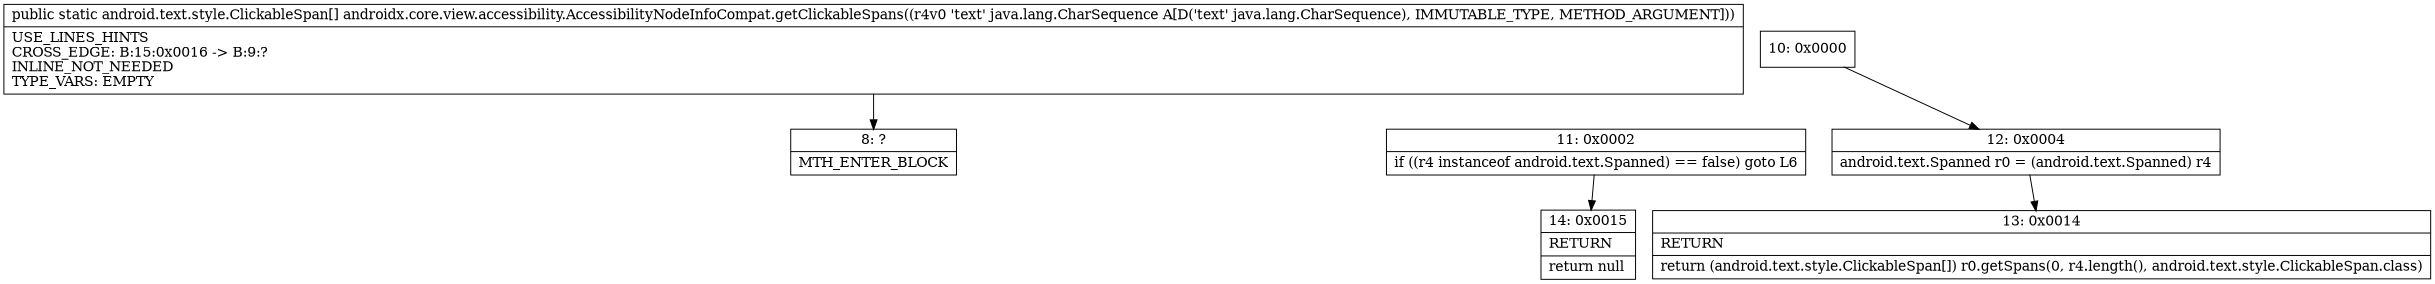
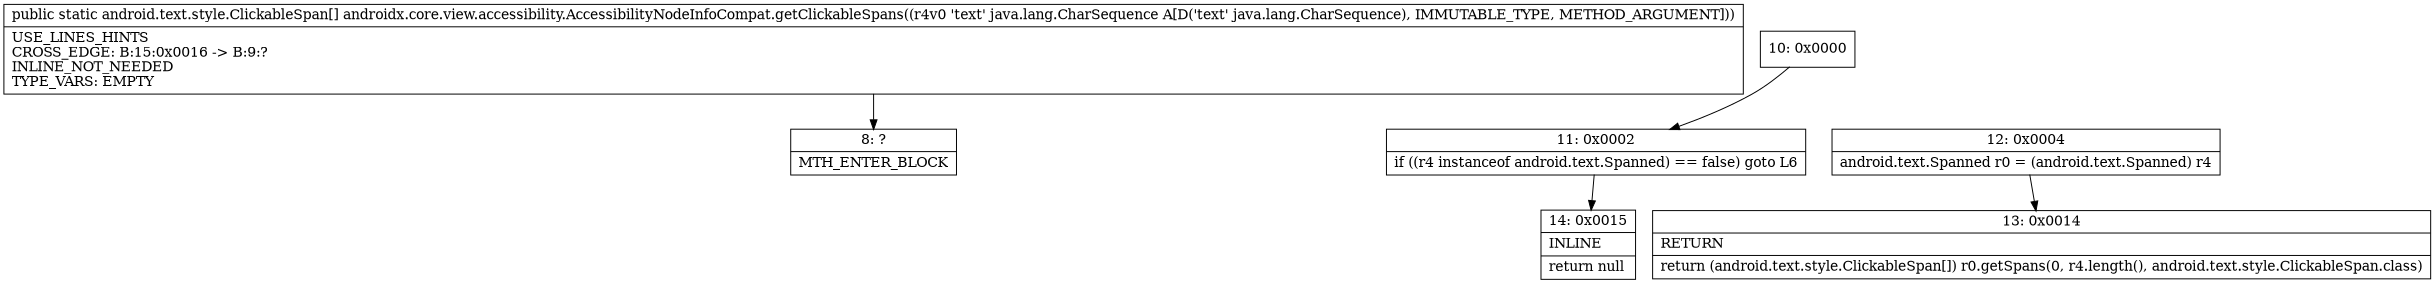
  digraph {
    node [shape=record]
    n1 [label="{8\:\ ?|MTH_ENTER_BLOCK\l}"]
    n2 [label="{10\:\ 0x0000}"]
    n3 [label="{11\:\ 0x0002|if ((r4 instanceof android.text.Spanned) == false) goto L6\l}"]
-   n4 [label="{14\:\ 0x0015|RETURN\l|return null\l}"]
+   n4 [label="{14\:\ 0x0015|INLINE\l|return null\l}"]
    n5 [label="{12\:\ 0x0004|android.text.Spanned r0 = (android.text.Spanned) r4\l}"]
    n6 [label="{13\:\ 0x0014|RETURN\l|return (android.text.style.ClickableSpan[]) r0.getSpans(0, r4.length(), android.text.style.ClickableSpan.class)\l}"]
    n7 [label="{public static android.text.style.ClickableSpan[] androidx.core.view.accessibility.AccessibilityNodeInfoCompat.getClickableSpans((r4v0 'text' java.lang.CharSequence A[D('text' java.lang.CharSequence), IMMUTABLE_TYPE, METHOD_ARGUMENT]))  | USE_LINES_HINTS\lCROSS_EDGE: B:15:0x0016 \-\> B:9:?\lINLINE_NOT_NEEDED\lTYPE_VARS: EMPTY\l}"]
-   n2 -> n5
+   n2 -> n3
    n3 -> n4
    n5 -> n6
    n7 -> n1
  }
